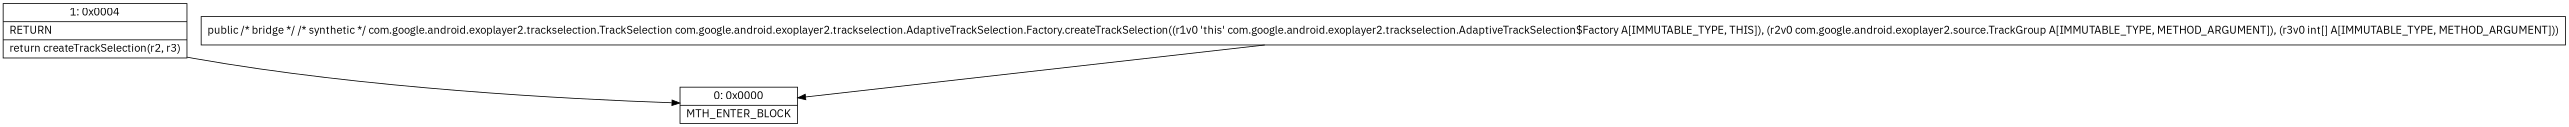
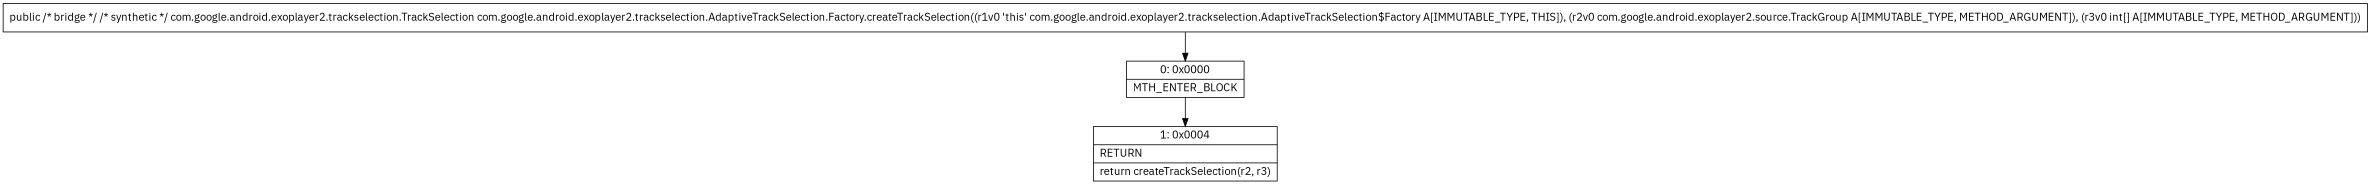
  digraph {
    fontname="IBM Plex Sans"
    node [shape=record fontname="IBM Plex Sans"]
    edge [fontname="IBM Plex Sans"]
    n1 [label="{0\:\ 0x0000|MTH_ENTER_BLOCK\l}"]
    n2 [label="{1\:\ 0x0004|RETURN\l|return createTrackSelection(r2, r3)\l}"]
    n3 [label="{public \/* bridge *\/ \/* synthetic *\/ com.google.android.exoplayer2.trackselection.TrackSelection com.google.android.exoplayer2.trackselection.AdaptiveTrackSelection.Factory.createTrackSelection((r1v0 'this' com.google.android.exoplayer2.trackselection.AdaptiveTrackSelection$Factory A[IMMUTABLE_TYPE, THIS]), (r2v0 com.google.android.exoplayer2.source.TrackGroup A[IMMUTABLE_TYPE, METHOD_ARGUMENT]), (r3v0 int[] A[IMMUTABLE_TYPE, METHOD_ARGUMENT])) }"]
-   n2 -> n1
+   n1 -> n2
    n3 -> n1
  }
